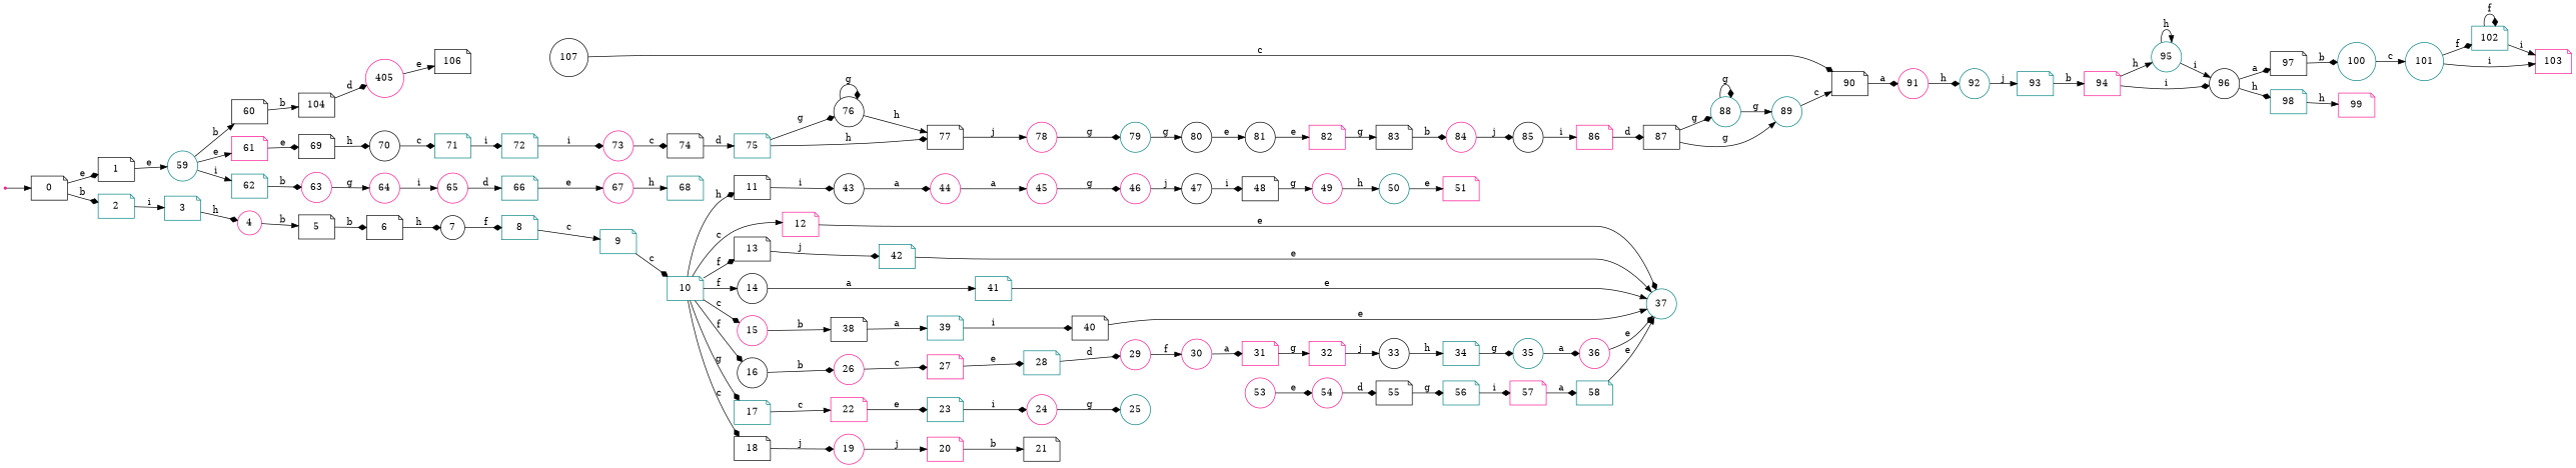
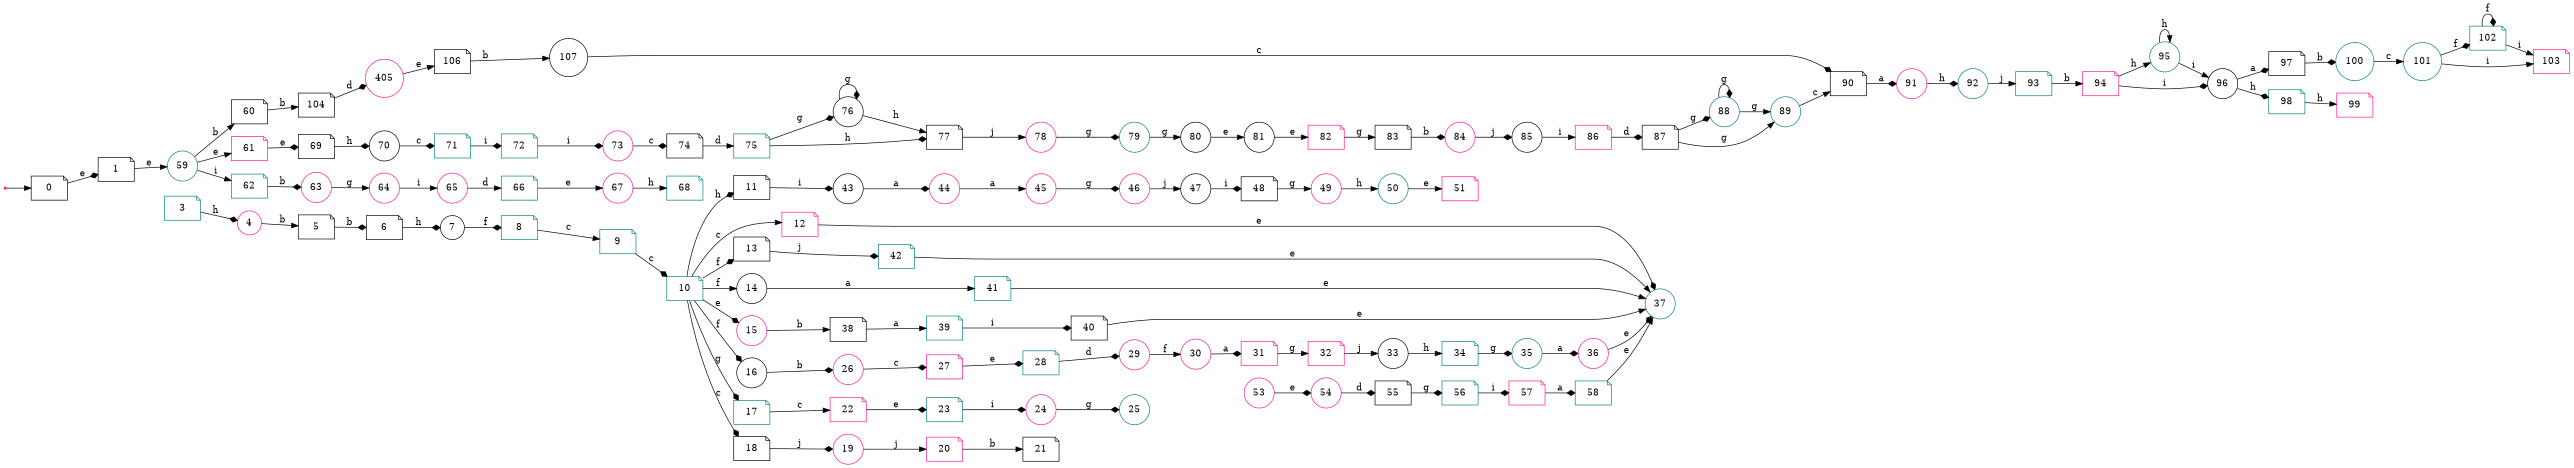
  digraph {
    rankdir=LR
    node [color=deeppink shape=note]
    edge [arrowhead=diamond]
    dummy0 [shape=point]
    0 [color=black]
    1 [color=black]
-   2 [color=teal]
    59 [color=teal shape=circle]
    3 [color=teal]
    60 [color=black]
    61
    62 [color=teal]
    4 [shape=circle]
    5 [color=black]
    6 [color=black]
    7 [color=black shape=circle]
    8 [color=teal]
    9 [color=teal]
    10 [color=teal]
    11 [color=black]
    12
    13 [color=black]
    14 [color=black shape=circle]
    15 [shape=circle]
    16 [color=black shape=circle]
    17 [color=teal]
    18 [color=black]
    43 [color=black shape=circle]
    37 [color=teal shape=circle]
    42 [color=teal]
    41 [color=teal]
    38 [color=black]
    26 [shape=circle]
    22
    19 [shape=circle]
    44 [shape=circle]
    39 [color=teal]
    27
    23 [color=teal]
    20
    21 [color=black]
    24 [shape=circle]
    25 [color=teal shape=circle]
    28 [color=teal]
    29 [shape=circle]
    30 [shape=circle]
    31
    32
    33 [color=black shape=circle]
    34 [color=teal]
    35 [color=teal shape=circle]
    36 [shape=circle]
    40 [color=black]
    45 [shape=circle]
    46 [shape=circle]
    47 [color=black shape=circle]
    48 [color=black]
    49 [shape=circle]
    50 [color=teal shape=circle]
    51
    53 [shape=circle]
    54 [shape=circle]
    55 [color=black]
    56 [color=teal]
    57
    58 [color=teal]
    104 [color=black]
    69 [color=black]
    63 [shape=circle]
    n67 [label=405 shape=circle]
    70 [color=black shape=circle]
    64 [shape=circle]
    65 [shape=circle]
    66 [color=teal]
    67 [shape=circle]
    68 [color=teal]
    71 [color=teal]
    72 [color=teal]
    73 [shape=circle]
    74 [color=black]
    75 [color=teal]
    76 [color=black shape=circle]
    77 [color=black]
    78 [shape=circle]
    79 [color=teal shape=circle]
    80 [color=black shape=circle]
    81 [color=black shape=circle]
    82
    83 [color=black]
    84 [shape=circle]
    85 [color=black shape=circle]
    86
    87 [color=black]
    88 [color=teal shape=circle]
    89 [color=teal shape=circle]
    90 [color=black]
    91 [shape=circle]
    92 [color=teal shape=circle]
    93 [color=teal]
    94
    95 [color=teal shape=circle]
    96 [color=black shape=circle]
    97 [color=black]
    98 [color=teal]
    100 [color=teal shape=circle]
    99
    101 [color=teal shape=circle]
    102 [color=teal]
    103
    106 [color=black]
    107 [color=black shape=circle]
    dummy0 -> 0 [arrowhead=normal]
    0 -> 1 [label=e]
-   0 -> 2 [label=b]
    1 -> 59 [arrowhead=normal label=e]
-   2 -> 3 [arrowhead=normal label=i]
    59 -> 60 [arrowhead=normal label=b]
    59 -> 61 [arrowhead=normal label=e]
    59 -> 62 [arrowhead=normal label=i]
    3 -> 4 [label=h]
    60 -> 104 [arrowhead=normal label=b]
    61 -> 69 [label=e]
    62 -> 63 [label=b]
    4 -> 5 [arrowhead=normal label=b]
    5 -> 6 [label=b]
    6 -> 7 [label=h]
    7 -> 8 [label=f]
    8 -> 9 [arrowhead=normal label=c]
    9 -> 10 [label=c]
    10 -> 11 [label=h]
    10 -> 12 [arrowhead=normal label=c]
    10 -> 13 [label=f]
    10 -> 14 [arrowhead=normal label=f]
-   10 -> 15 [label=c]
+   10 -> 15 [label=e]
    10 -> 16 [label=f]
    10 -> 17 [label=g]
    10 -> 18 [label=c]
    11 -> 43 [label=i]
    12 -> 37 [label=e]
    13 -> 42 [label=j]
    14 -> 41 [arrowhead=normal label=a]
    15 -> 38 [arrowhead=normal label=b]
    16 -> 26 [label=b]
    17 -> 22 [arrowhead=normal label=c]
    18 -> 19 [label=j]
    43 -> 44 [label=a]
    42 -> 37 [arrowhead=normal label=e]
    41 -> 37 [arrowhead=normal label=e]
    38 -> 39 [arrowhead=normal label=a]
    26 -> 27 [label=c]
    22 -> 23 [label=e]
    19 -> 20 [arrowhead=normal label=j]
    44 -> 45 [arrowhead=normal label=a]
    39 -> 40 [label=i]
    27 -> 28 [label=e]
    23 -> 24 [label=i]
    20 -> 21 [arrowhead=normal label=b]
    24 -> 25 [label=g]
    28 -> 29 [label=d]
    29 -> 30 [arrowhead=normal label=f]
    30 -> 31 [label=a]
    31 -> 32 [arrowhead=normal label=g]
    32 -> 33 [arrowhead=normal label=j]
    33 -> 34 [arrowhead=normal label=h]
    34 -> 35 [label=g]
    35 -> 36 [label=a]
    36 -> 37 [label=e]
    40 -> 37 [arrowhead=normal label=e]
    45 -> 46 [label=g]
    46 -> 47 [arrowhead=normal label=j]
    47 -> 48 [label=i]
    48 -> 49 [arrowhead=normal label=g]
    49 -> 50 [arrowhead=normal label=h]
    50 -> 51 [arrowhead=normal label=e]
    53 -> 54 [label=e]
    54 -> 55 [label=d]
    55 -> 56 [label=g]
    56 -> 57 [label=i]
    57 -> 58 [label=a]
    58 -> 37 [arrowhead=normal label=e]
    104 -> n67 [label=d]
    69 -> 70 [label=h]
    63 -> 64 [arrowhead=normal label=g]
    n67 -> 106 [arrowhead=normal label=e]
    70 -> 71 [label=c]
    64 -> 65 [arrowhead=normal label=i]
    65 -> 66 [arrowhead=normal label=d]
    66 -> 67 [arrowhead=normal label=e]
    67 -> 68 [arrowhead=normal label=h]
    71 -> 72 [label=i]
    72 -> 73 [label=i]
    73 -> 74 [label=c]
    74 -> 75 [arrowhead=normal label=d]
    75 -> 76 [label=g]
    75 -> 77 [label=h]
    76 -> 76 [label=g]
    76 -> 77 [arrowhead=normal label=h]
    77 -> 78 [arrowhead=normal label=j]
    78 -> 79 [label=g]
    79 -> 80 [arrowhead=normal label=g]
    80 -> 81 [arrowhead=normal label=e]
    81 -> 82 [arrowhead=normal label=e]
    82 -> 83 [arrowhead=normal label=g]
    83 -> 84 [label=b]
    84 -> 85 [label=j]
    85 -> 86 [arrowhead=normal label=i]
    86 -> 87 [label=d]
    87 -> 88 [label=g]
    87 -> 89 [arrowhead=normal label=g]
    88 -> 88 [label=g]
    88 -> 89 [arrowhead=normal label=g]
    89 -> 90 [arrowhead=normal label=c]
    90 -> 91 [label=a]
    91 -> 92 [label=h]
    92 -> 93 [arrowhead=normal label=j]
    93 -> 94 [arrowhead=normal label=b]
    94 -> 95 [arrowhead=normal label=h]
    94 -> 96 [label=i]
    95 -> 95 [arrowhead=normal label=h]
    95 -> 96 [arrowhead=normal label=i]
    96 -> 97 [label=a]
    96 -> 98 [label=h]
    97 -> 100 [label=b]
    98 -> 99 [arrowhead=normal label=h]
    100 -> 101 [arrowhead=normal label=c]
    101 -> 102 [label=f]
    101 -> 103 [arrowhead=normal label=i]
    102 -> 102 [label=f]
    102 -> 103 [arrowhead=normal label=i]
+   106 -> 107 [arrowhead=normal label=b]
    107 -> 90 [label=c]
  }
